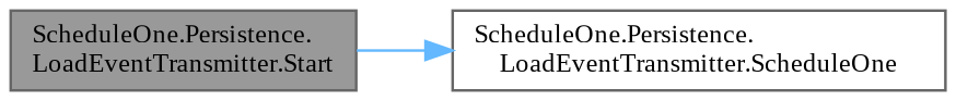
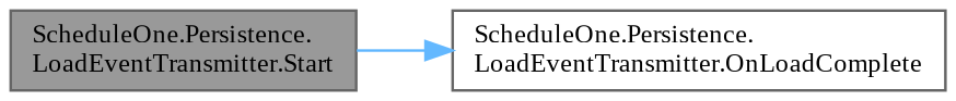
  digraph {
    rankdir=LR
    fontname="Liberation Serif"
    node [fontname="Liberation Serif" fontsize=10 shape=box style=filled]
    n1 [color=gray40 fillcolor=grey60 fontcolor=black height=0.2 label="ScheduleOne.Persistence.\lLoadEventTransmitter.Start" width=0.4]
-   n2 [color=grey40 fillcolor=white height=0.2 label="ScheduleOne.Persistence.\lLoadEventTransmitter.ScheduleOne" width=0.4]
+   n2 [color=grey40 fillcolor=white height=0.2 label="ScheduleOne.Persistence.\lLoadEventTransmitter.OnLoadComplete" width=0.4]
    n1 -> n2 [color=steelblue1 fontname="Liberation Serif" fontsize=10 labelfontname=Helvetica labelfontsize=10 style=solid]
  }
